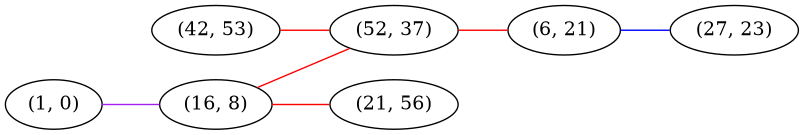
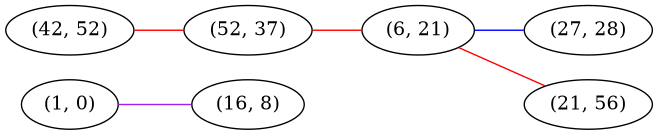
  graph {
    rankdir=LR
    edge [color=red weight=1]
    n1 [label="(1, 0)"]
    "(16, 8)"
    "(52, 37)"
    "(6, 21)"
-   "(27, 28)" [label="(27, 23)"]
+   "(27, 28)"
    "(21, 56)"
-   "(42, 53)"
+   "(42, 53)" [label="(42, 52)"]
    n1 -- "(16, 8)" [color=purple weight=4]
-   "(16, 8)" -- "(52, 37)"
    "(52, 37)" -- "(6, 21)"
    "(6, 21)" -- "(27, 28)" [color=blue weight=3]
-   "(16, 8)" -- "(21, 56)"
+   "(6, 21)" -- "(21, 56)"
    "(42, 53)" -- "(52, 37)"
  }
